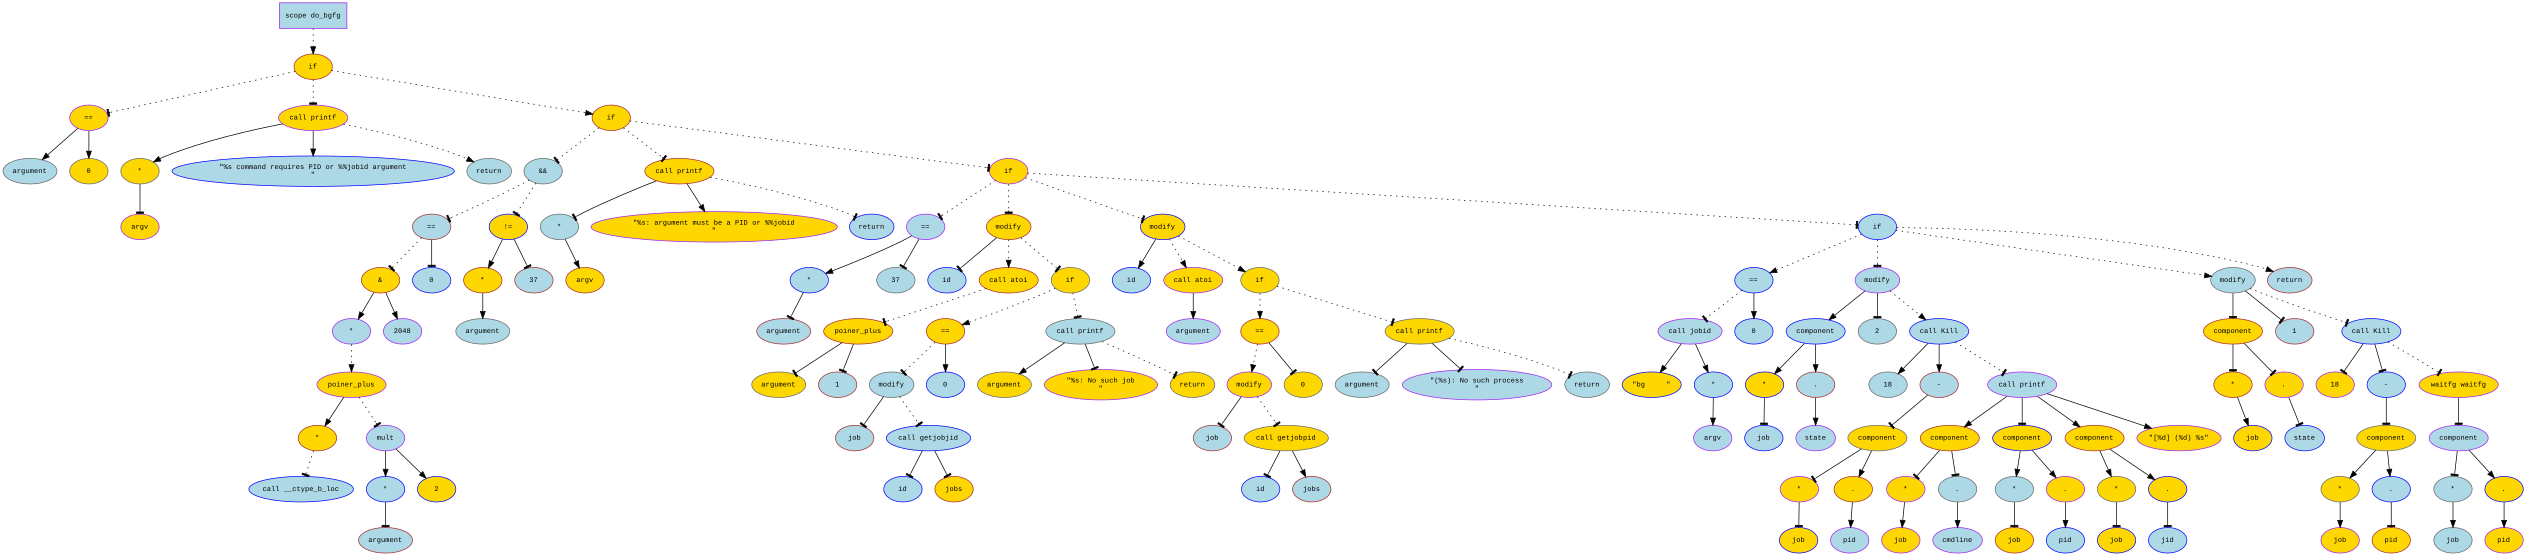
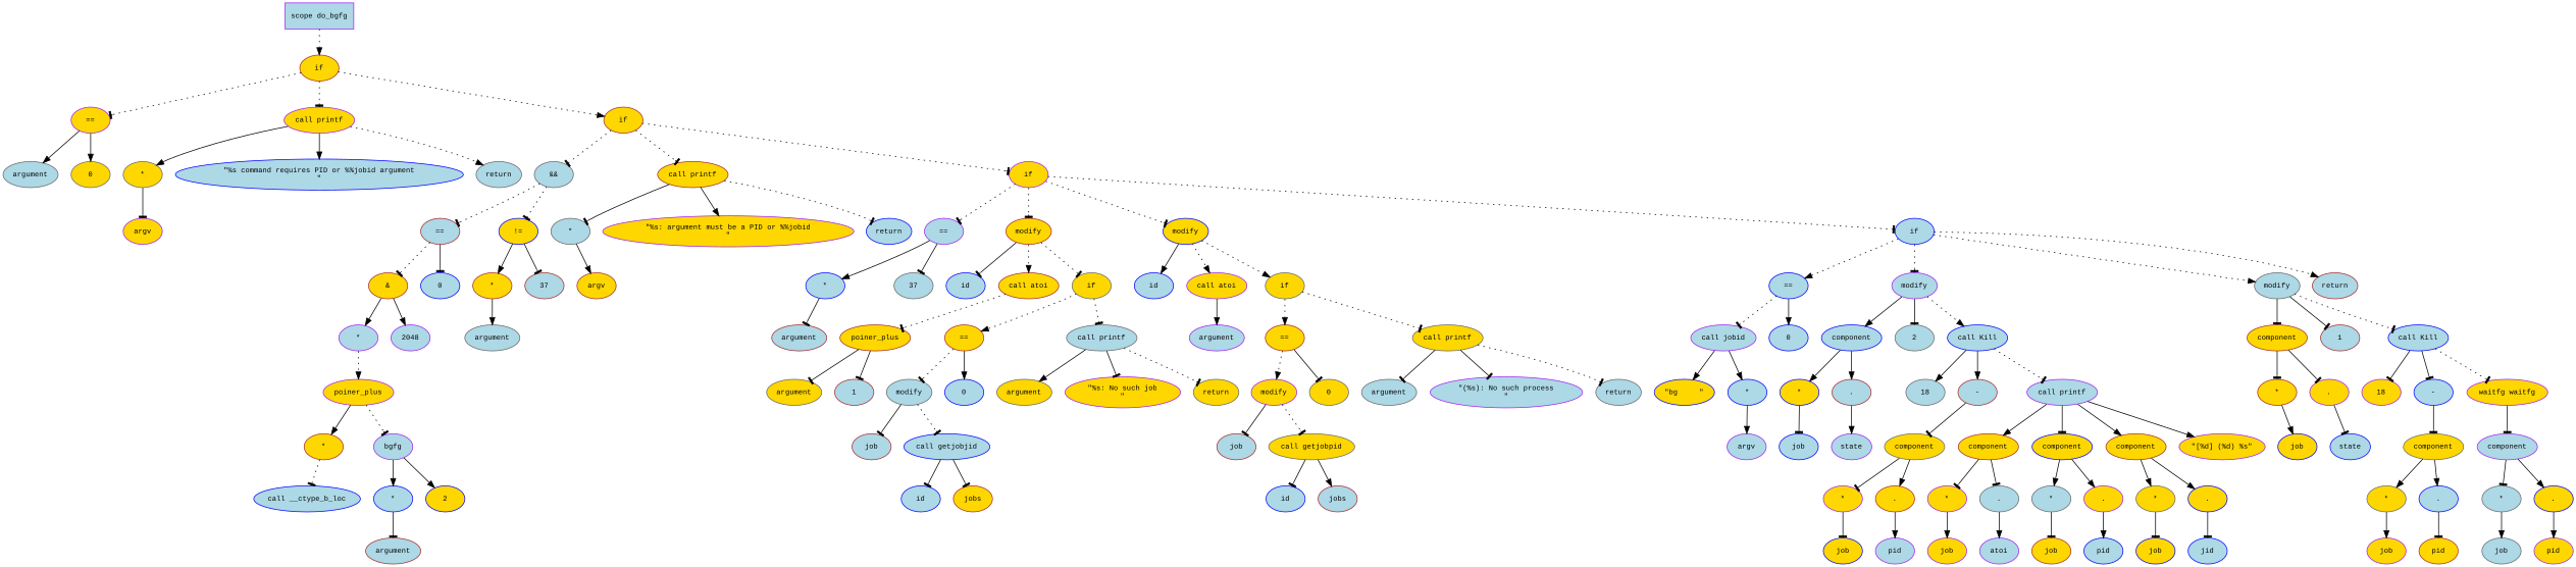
  digraph {
    fontname="Times New Roman"
    fontsize=10
    node [color=blue fillcolor=lightblue fontname="Courier New" fontsize=10 shape=ellipse style=filled]
    edge [arrowhead=tee fontname="Times New Roman" fontsize=10]
    n1 [color=purple label="scope do_bgfg" shape=box]
    n2 [color=brown fillcolor=gold label=if]
    n3 [color=purple fillcolor=gold label="=="]
    n4 [color=purple fillcolor=gold label="call printf"]
    n5 [color=brown fillcolor=gold label=if]
    n6 [color=gray40 label=argument]
    n7 [color=gray40 fillcolor=gold label=0]
    n8 [color=gray40 fillcolor=gold label="*"]
    n9 [label="\"%s command requires PID or %%jobid argument\n\""]
    n10 [color=gray40 label=return]
    n11 [color=gray40 label="&&"]
    n12 [color=brown fillcolor=gold label="call printf"]
    n13 [color=purple fillcolor=gold label=if]
    n14 [color=purple fillcolor=gold label=argv]
    n15 [color=brown label="=="]
    n16 [fillcolor=gold label="!="]
    n17 [color=gray40 label="*"]
    n18 [color=purple fillcolor=gold label="\"%s: argument must be a PID or %%jobid\n\""]
    n19 [label=return]
    n20 [color=purple label="=="]
    n21 [color=brown fillcolor=gold label=modify]
    n22 [fillcolor=gold label=modify]
    n23 [label=if]
    n24 [color=brown fillcolor=gold label="&"]
    n25 [label=0]
    n26 [color=brown fillcolor=gold label="*"]
    n27 [color=brown label=37]
    n28 [color=purple label="*"]
    n29 [color=purple label=2048]
    n30 [color=purple fillcolor=gold label=poiner_plus]
    n31 [color=brown fillcolor=gold label="*"]
-   n32 [color=purple label=mult]
+   n32 [color=purple label=bgfg]
    n33 [label="call __ctype_b_loc"]
    n34 [label="*"]
    n35 [fillcolor=gold label=2]
    n36 [color=brown label=argument]
    n37 [color=gray40 label=argument]
    n38 [color=brown fillcolor=gold label=argv]
    n39 [label="*"]
    n40 [color=gray40 label=37]
    n41 [label=id]
    n42 [color=brown fillcolor=gold label="call atoi"]
    n43 [color=gray40 fillcolor=gold label=if]
    n44 [label=id]
    n45 [color=purple fillcolor=gold label="call atoi"]
    n46 [color=gray40 fillcolor=gold label=if]
    n47 [label="=="]
    n48 [color=purple label=modify]
    n49 [color=gray40 label=modify]
    n50 [color=brown label=return]
    n51 [color=brown label=argument]
    n52 [color=brown fillcolor=gold label=poiner_plus]
    n53 [color=brown fillcolor=gold label="=="]
    n54 [color=gray40 label="call printf"]
    n55 [color=gray40 fillcolor=gold label=argument]
    n56 [color=brown label=1]
    n57 [color=gray40 label=modify]
    n58 [label=0]
    n59 [color=gray40 fillcolor=gold label=argument]
    n60 [color=purple fillcolor=gold label="\"%s: No such job\n\""]
    n61 [color=gray40 fillcolor=gold label=return]
    n62 [color=brown label=job]
    n63 [label="call getjobjid"]
    n64 [label=id]
    n65 [color=brown fillcolor=gold label=jobs]
    n66 [color=purple label=argument]
    n67 [color=brown fillcolor=gold label="=="]
    n68 [color=gray40 fillcolor=gold label="call printf"]
    n69 [color=purple fillcolor=gold label=modify]
    n70 [color=gray40 fillcolor=gold label=0]
    n71 [color=gray40 label=argument]
    n72 [color=purple label="\"(%s): No such process\n\""]
    n73 [color=gray40 label=return]
    n74 [color=brown label=job]
    n75 [color=gray40 fillcolor=gold label="call getjobpid"]
    n76 [label=id]
    n77 [color=brown label=jobs]
    n78 [color=purple label="call jobid"]
    n79 [label=0]
    n80 [label=component]
    n81 [color=gray40 label=2]
    n82 [label="call Kill"]
    n83 [color=brown fillcolor=gold label=component]
    n84 [color=brown label=1]
    n85 [label="call Kill"]
    n86 [fillcolor=gold label="\"bg     \""]
    n87 [label="*"]
    n88 [color=purple label=argv]
    n89 [fillcolor=gold label="*"]
    n90 [color=brown label="."]
    n91 [color=gray40 label=18]
    n92 [color=brown label="-"]
    n93 [color=purple label="call printf"]
    n94 [label=job]
    n95 [color=purple label=state]
    n96 [color=gray40 fillcolor=gold label=component]
    n97 [color=brown fillcolor=gold label=component]
    n98 [fillcolor=gold label=component]
    n99 [color=brown fillcolor=gold label=component]
    n100 [color=purple fillcolor=gold label="\"[%d] (%d) %s\""]
    n101 [color=purple fillcolor=gold label="*"]
    n102 [color=brown fillcolor=gold label="."]
    n103 [fillcolor=gold label=job]
    n104 [color=purple label=pid]
    n105 [color=purple fillcolor=gold label="*"]
    n106 [color=gray40 label="."]
    n107 [color=gray40 label="*"]
    n108 [color=purple fillcolor=gold label="."]
    n109 [color=gray40 fillcolor=gold label="*"]
    n110 [fillcolor=gold label="."]
    n111 [color=purple fillcolor=gold label=job]
-   n112 [color=purple label=cmdline]
+   n112 [color=purple label=atoi]
    n113 [color=brown fillcolor=gold label=job]
    n114 [label=pid]
    n115 [fillcolor=gold label=job]
    n116 [label=jid]
    n117 [color=brown fillcolor=gold label="*"]
    n118 [color=purple fillcolor=gold label="."]
    n119 [color=purple fillcolor=gold label=18]
    n120 [label="-"]
    n121 [color=purple fillcolor=gold label="waitfg waitfg"]
    n122 [fillcolor=gold label=job]
    n123 [label=state]
    n124 [color=gray40 fillcolor=gold label=component]
    n125 [color=purple label=component]
    n126 [color=gray40 fillcolor=gold label="*"]
    n127 [label="."]
    n128 [color=purple fillcolor=gold label=job]
    n129 [color=brown fillcolor=gold label=pid]
    n130 [color=gray40 label="*"]
    n131 [fillcolor=gold label="."]
    n132 [color=gray40 label=job]
    n133 [color=purple fillcolor=gold label=pid]
    n1 -> n2 [arrowhead=normal style=dotted]
    n2 -> n3 [style=dotted]
    n2 -> n4 [style=dotted]
    n2 -> n5 [arrowhead=normal style=dotted]
    n3 -> n6 [arrowhead=normal]
    n3 -> n7 [arrowhead=normal]
    n4 -> n8 [arrowhead=normal]
    n4 -> n9 [arrowhead=normal]
    n4 -> n10 [arrowhead=normal style=dotted]
    n5 -> n11 [style=dotted]
    n5 -> n12 [style=dotted]
    n5 -> n13 [style=dotted]
    n8 -> n14
    n11 -> n15 [style=dotted]
    n11 -> n16 [style=dotted]
    n12 -> n17
    n12 -> n18 [arrowhead=normal]
    n12 -> n19 [style=dotted]
    n13 -> n20 [style=dotted]
    n13 -> n21 [style=dotted]
    n13 -> n22 [style=dotted]
    n13 -> n23 [style=dotted]
    n15 -> n24 [style=dotted]
    n15 -> n25
    n16 -> n26 [arrowhead=normal]
    n16 -> n27
    n17 -> n38 [arrowhead=normal]
    n20 -> n39 [arrowhead=normal]
    n20 -> n40
    n21 -> n41
    n21 -> n42 [arrowhead=normal style=dotted]
    n21 -> n43 [style=dotted]
    n22 -> n44 [arrowhead=normal]
    n22 -> n45 [arrowhead=normal style=dotted]
    n22 -> n46 [arrowhead=normal style=dotted]
    n23 -> n47 [arrowhead=normal style=dotted]
    n23 -> n48 [style=dotted]
    n23 -> n49 [arrowhead=normal style=dotted]
    n23 -> n50 [arrowhead=normal style=dotted]
    n24 -> n28 [arrowhead=normal]
    n24 -> n29 [arrowhead=normal]
    n26 -> n37 [arrowhead=normal]
    n28 -> n30 [arrowhead=normal style=dotted]
    n30 -> n31 [arrowhead=normal]
    n30 -> n32 [style=dotted]
    n31 -> n33 [style=dotted]
    n32 -> n34 [arrowhead=normal]
    n32 -> n35 [arrowhead=normal]
    n34 -> n36
    n39 -> n51
    n42 -> n52 [style=dotted]
    n43 -> n53 [arrowhead=normal style=dotted]
    n43 -> n54 [style=dotted]
    n45 -> n66 [arrowhead=normal]
    n46 -> n67 [arrowhead=normal style=dotted]
    n46 -> n68 [style=dotted]
    n47 -> n78 [style=dotted]
    n47 -> n79 [arrowhead=normal]
    n48 -> n80 [arrowhead=normal]
    n48 -> n81
    n48 -> n82 [arrowhead=normal style=dotted]
    n49 -> n83
    n49 -> n84
    n49 -> n85 [style=dotted]
    n52 -> n55
    n52 -> n56
    n53 -> n57 [style=dotted]
    n53 -> n58 [arrowhead=normal]
    n54 -> n59 [arrowhead=normal]
    n54 -> n60
    n54 -> n61 [style=dotted]
    n57 -> n62
    n57 -> n63 [style=dotted]
    n63 -> n64
    n63 -> n65
    n67 -> n69 [arrowhead=normal style=dotted]
    n67 -> n70
    n68 -> n71
    n68 -> n72
    n68 -> n73 [style=dotted]
    n69 -> n74
    n69 -> n75 [style=dotted]
    n75 -> n76
    n75 -> n77 [arrowhead=normal]
    n78 -> n86 [arrowhead=normal]
    n78 -> n87 [arrowhead=normal]
    n80 -> n89 [arrowhead=normal]
    n80 -> n90 [arrowhead=normal]
    n82 -> n91 [arrowhead=normal]
    n82 -> n92 [arrowhead=normal]
    n82 -> n93 [style=dotted]
    n83 -> n117
    n83 -> n118
    n85 -> n119
    n85 -> n120
    n85 -> n121 [style=dotted]
    n87 -> n88 [arrowhead=normal]
    n89 -> n94
    n90 -> n95 [arrowhead=normal]
    n92 -> n96
    n93 -> n97 [arrowhead=normal]
    n93 -> n98
    n93 -> n99 [arrowhead=normal]
    n93 -> n100 [arrowhead=normal]
    n96 -> n101
    n96 -> n102 [arrowhead=normal]
    n97 -> n105
    n97 -> n106
    n98 -> n107 [arrowhead=normal]
    n98 -> n108 [arrowhead=normal]
    n99 -> n109 [arrowhead=normal]
    n99 -> n110 [arrowhead=normal]
    n101 -> n103
    n102 -> n104 [arrowhead=normal]
    n105 -> n111 [arrowhead=normal]
    n106 -> n112 [arrowhead=normal]
    n107 -> n113
    n108 -> n114 [arrowhead=normal]
    n109 -> n115
    n110 -> n116
    n117 -> n122 [arrowhead=normal]
    n118 -> n123
    n120 -> n124
    n121 -> n125
    n124 -> n126 [arrowhead=normal]
    n124 -> n127 [arrowhead=normal]
    n125 -> n130
    n125 -> n131 [arrowhead=normal]
    n126 -> n128 [arrowhead=normal]
    n127 -> n129
    n130 -> n132 [arrowhead=normal]
    n131 -> n133 [arrowhead=normal]
  }
